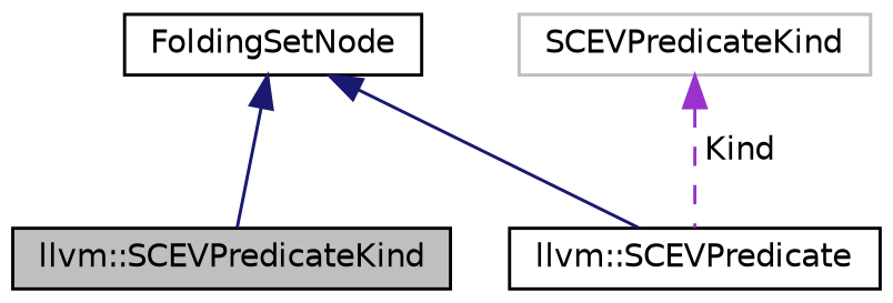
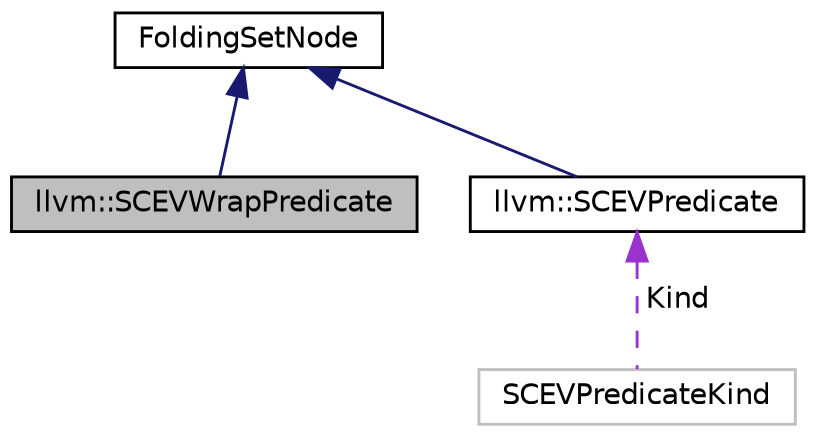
  digraph {
    node [color=black fontname=Helvetica fontsize=10 shape=record]
    edge [color=midnightblue dir=back fontname=Helvetica fontsize=10 labelfontname=Helvetica labelfontsize=10 style=solid]
-   n1 [fillcolor=grey75 fontcolor=black height=0.2 label="llvm::SCEVPredicateKind" style=filled width=0.4]
+   n1 [fillcolor=grey75 fontcolor=black height=0.2 label="llvm::SCEVWrapPredicate" style=filled width=0.4]
    n2 [height=0.2 label="llvm::SCEVPredicate" width=0.4]
    n3 [height=0.2 label=FoldingSetNode width=0.4]
    n4 [color=grey75 height=0.2 label=SCEVPredicateKind width=0.4]
    n3 -> n1
    n3 -> n2
-   n4 -> n2 [color=darkorchid3 label=" Kind" style=dashed]
+   n2 -> n4 [color=darkorchid3 label=" Kind" style=dashed]
  }
